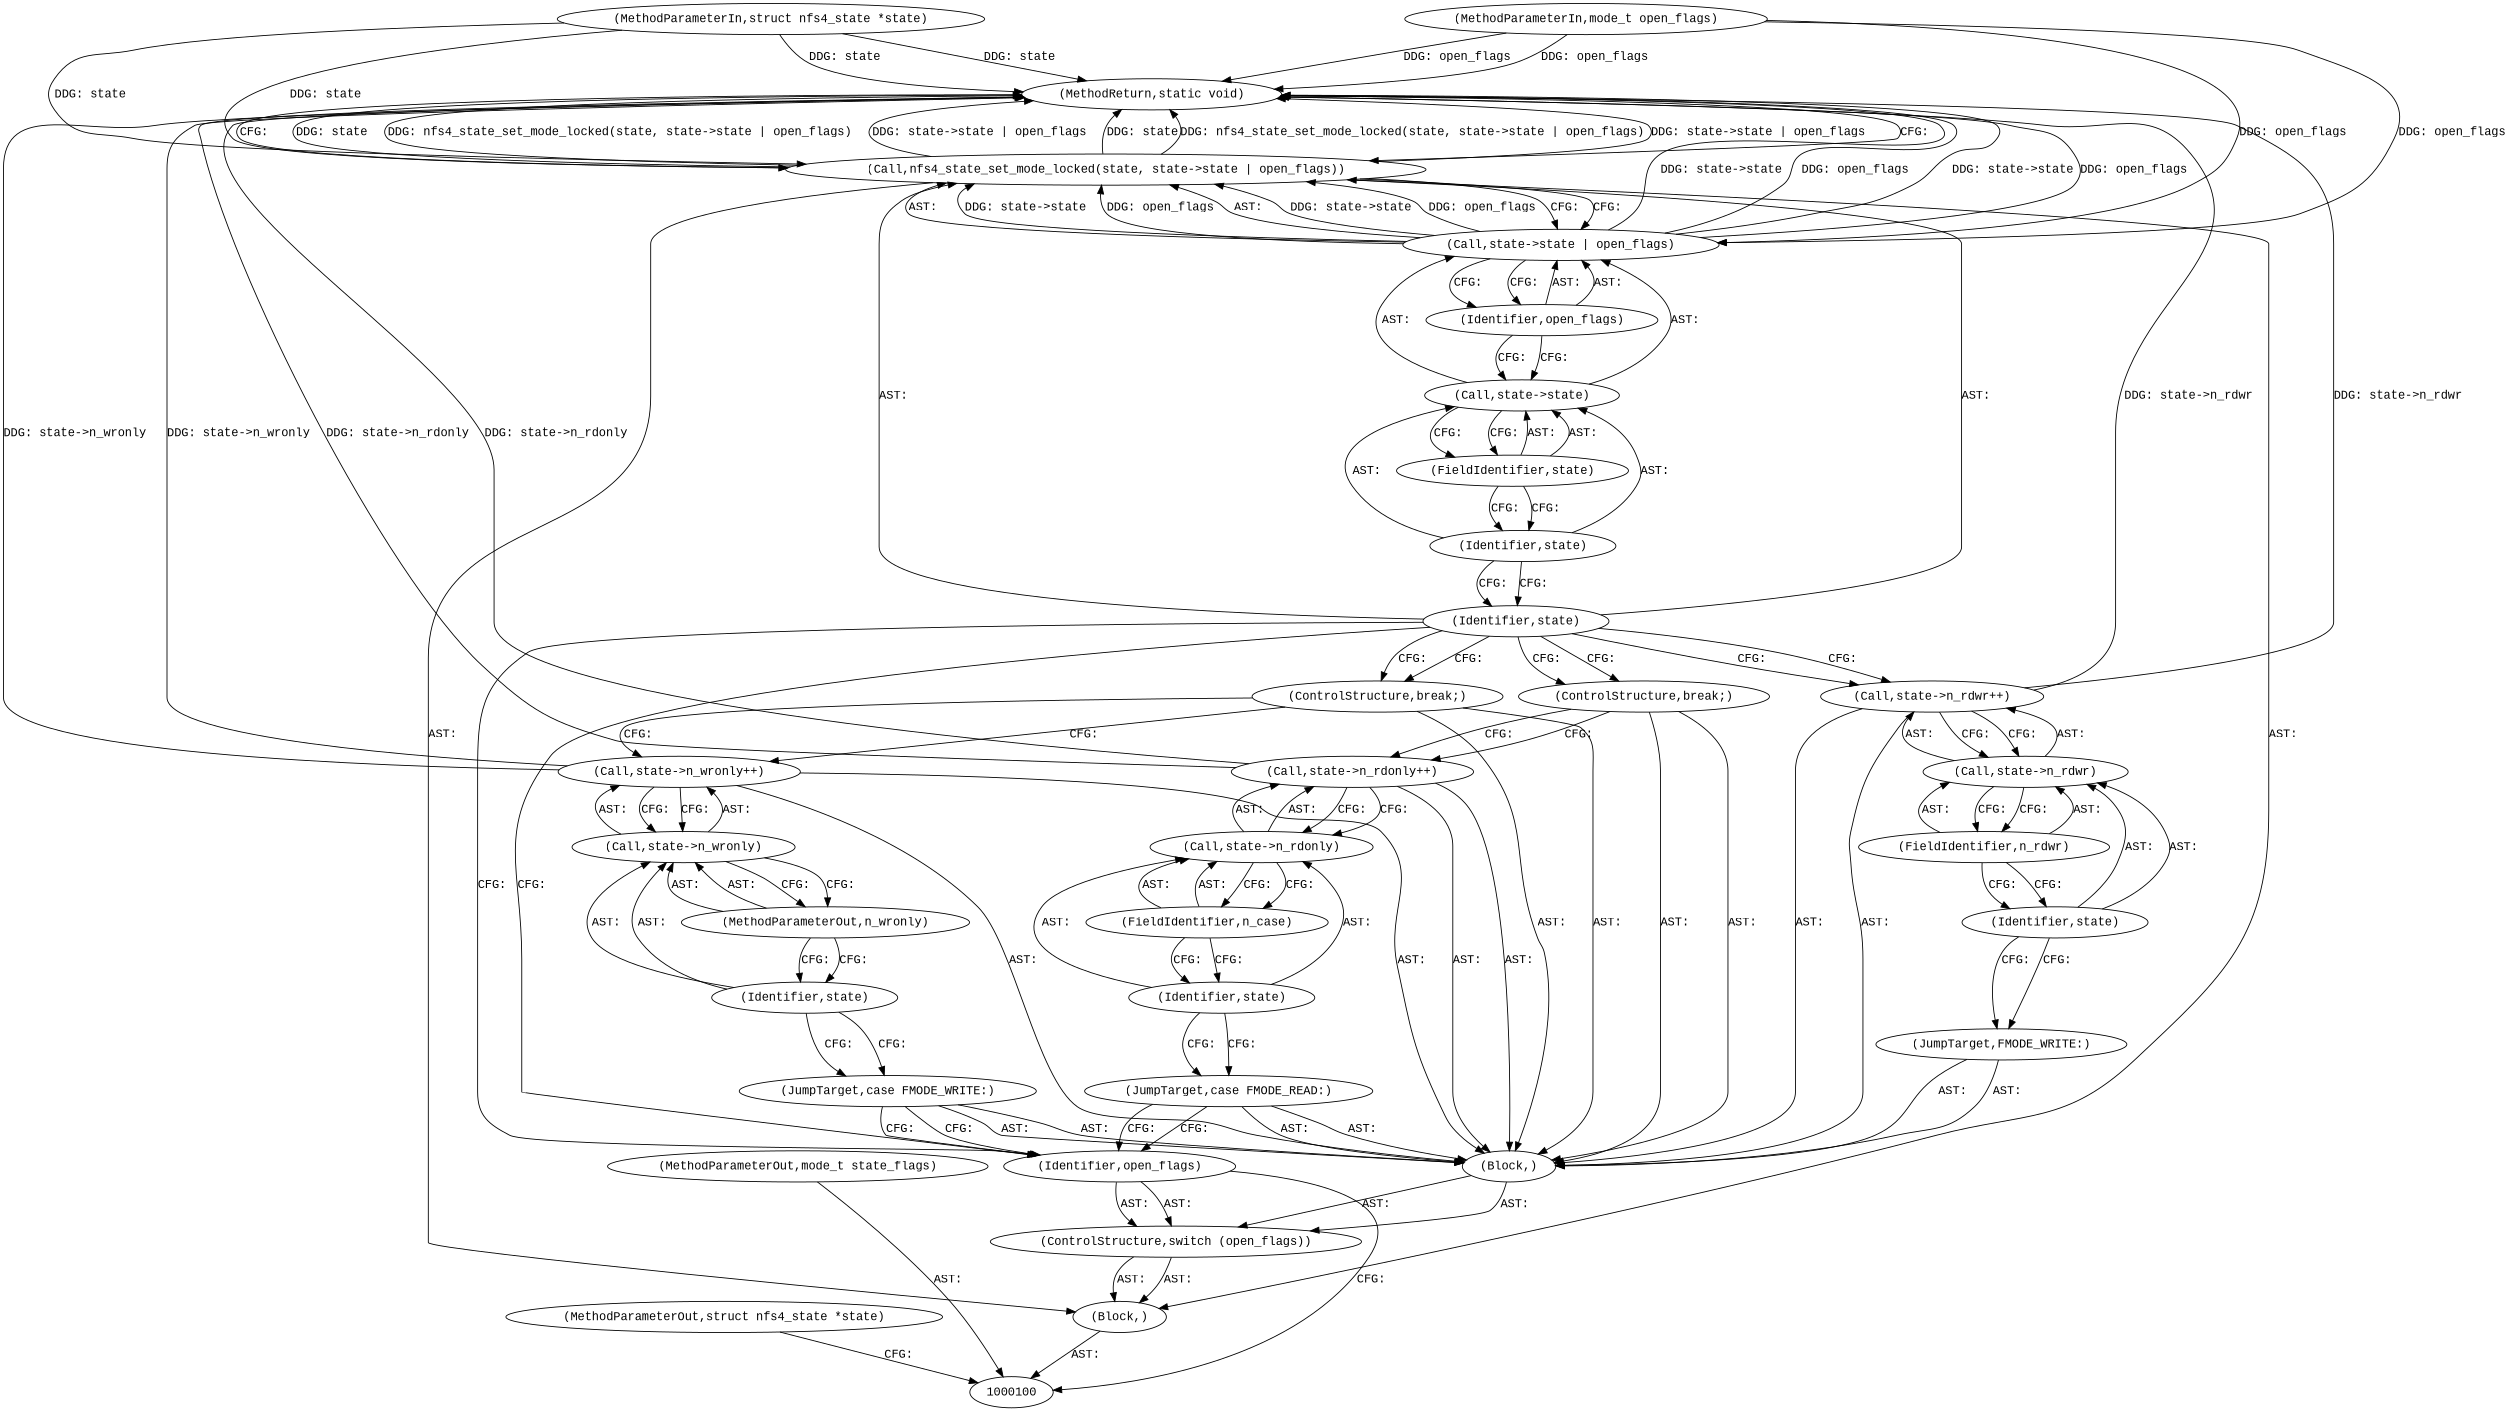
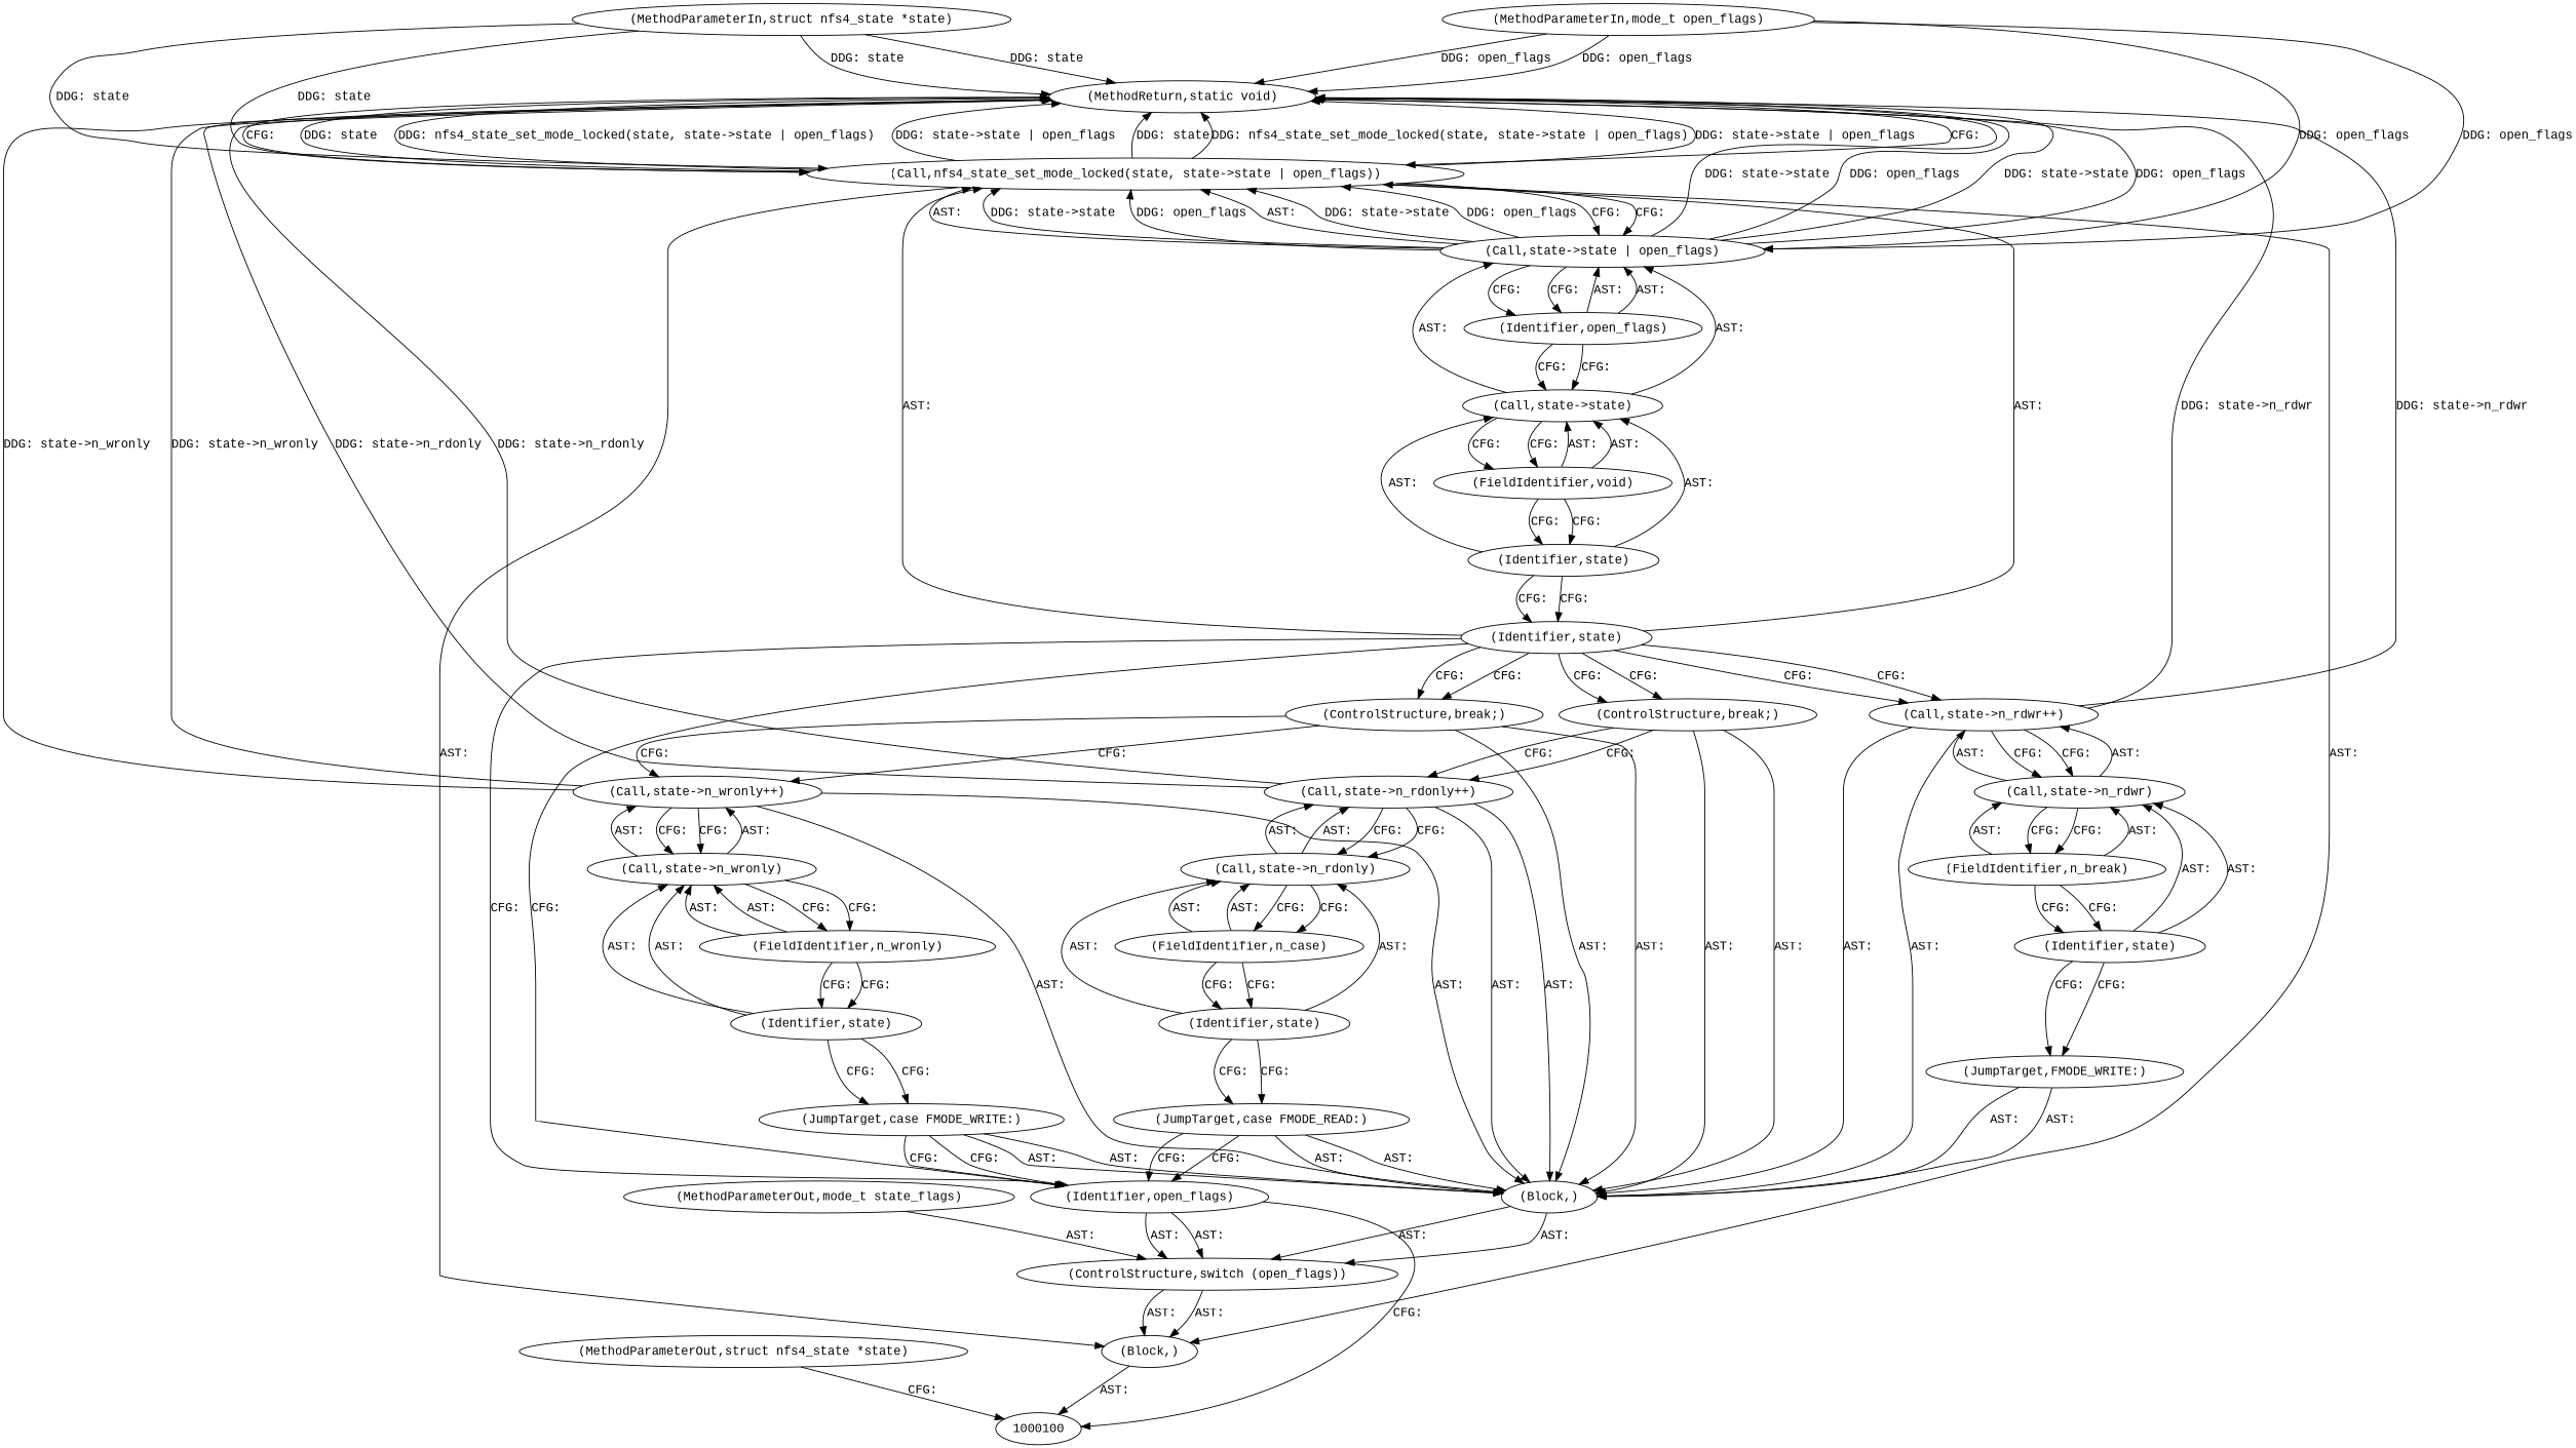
  digraph {
    fontname="Liberation Mono"
    node [fontname="Liberation Mono"]
    edge [fontname="Liberation Mono"]
    n1 [label="(MethodReturn,static void)"]
    n2 [label="(Call,nfs4_state_set_mode_locked(state, state->state | open_flags))"]
    n3 [label="(Call,state->state | open_flags)"]
    n4 [label="(Block,)"]
    n5 [label="(MethodParameterIn,struct nfs4_state *state)"]
    n6 [label="(MethodParameterOut,struct nfs4_state *state)"]
    1000100
    n8 [label="(MethodParameterIn,mode_t open_flags)"]
    n9 [label="(Identifier,open_flags)"]
    n10 [label="(MethodParameterOut,mode_t state_flags)"]
    n11 [label="(JumpTarget,FMODE_WRITE:)"]
    n12 [label="(Block,)"]
    n13 [label="(ControlStructure,switch (open_flags))"]
-   n14 [label="(FieldIdentifier,n_rdwr)"]
+   n14 [label="(FieldIdentifier,n_break)"]
    n15 [label="(Call,state->n_rdwr)"]
    n16 [label="(Identifier,state)"]
    n17 [label="(Call,state->n_rdwr++)"]
    n18 [label="(Identifier,state)"]
    n19 [label="(Identifier,open_flags)"]
    n20 [label="(ControlStructure,break;)"]
    n21 [label="(ControlStructure,break;)"]
    n22 [label="(Call,state->n_wronly++)"]
    n23 [label="(Call,state->n_rdonly++)"]
    n24 [label="(Call,state->state)"]
-   n25 [label="(FieldIdentifier,state)"]
+   n25 [label="(FieldIdentifier,void)"]
    n26 [label="(Identifier,state)"]
    n27 [label="(JumpTarget,case FMODE_WRITE:)"]
-   n28 [label="(MethodParameterOut,n_wronly)"]
+   n28 [label="(FieldIdentifier,n_wronly)"]
    n29 [label="(Call,state->n_wronly)"]
    n30 [label="(Identifier,state)"]
    n31 [label="(JumpTarget,case FMODE_READ:)"]
    n32 [label="(FieldIdentifier,n_case)"]
    n33 [label="(Call,state->n_rdonly)"]
    n34 [label="(Identifier,state)"]
    n1 -> n2 [label="CFG: "]
    n1 -> n2 [label="CFG: "]
    n2 -> n1 [label="DDG: state"]
    n2 -> n1 [label="DDG: nfs4_state_set_mode_locked(state, state->state | open_flags)"]
    n2 -> n1 [label="DDG: state->state | open_flags"]
    n2 -> n1 [label="DDG: state"]
    n2 -> n1 [label="DDG: nfs4_state_set_mode_locked(state, state->state | open_flags)"]
    n2 -> n1 [label="DDG: state->state | open_flags"]
    n2 -> n3 [label="CFG: "]
    n2 -> n3 [label="CFG: "]
    n2 -> n4 [label="AST: "]
    n2 -> n4 [label="AST: "]
    n3 -> n1 [label="DDG: state->state"]
    n3 -> n1 [label="DDG: open_flags"]
    n3 -> n1 [label="DDG: state->state"]
    n3 -> n1 [label="DDG: open_flags"]
    n3 -> n2 [label="AST: "]
    n3 -> n2 [label="DDG: state->state"]
    n3 -> n2 [label="DDG: open_flags"]
    n3 -> n2 [label="AST: "]
    n3 -> n2 [label="DDG: state->state"]
    n3 -> n2 [label="DDG: open_flags"]
    n3 -> n9 [label="CFG: "]
    n3 -> n9 [label="CFG: "]
    n4 -> 1000100 [label="AST: "]
    n5 -> n1 [label="DDG: state"]
    n5 -> n1 [label="DDG: state"]
    n5 -> n2 [label="DDG: state"]
    n5 -> n2 [label="DDG: state"]
    n6 -> 1000100 [label="CFG: "]
    n8 -> n1 [label="DDG: open_flags"]
    n8 -> n1 [label="DDG: open_flags"]
    n8 -> n3 [label="DDG: open_flags"]
    n8 -> n3 [label="DDG: open_flags"]
    n9 -> n3 [label="AST: "]
    n9 -> n3 [label="AST: "]
    n9 -> n24 [label="CFG: "]
    n9 -> n24 [label="CFG: "]
-   n10 -> 1000100 [label="AST: "]
+   n10 -> n13 [label="AST: "]
    n11 -> n12 [label="AST: "]
    n11 -> n12 [label="AST: "]
    n12 -> n13 [label="AST: "]
    n12 -> n13 [label="AST: "]
    n13 -> n4 [label="AST: "]
    n13 -> n4 [label="AST: "]
    n14 -> n15 [label="AST: "]
    n14 -> n15 [label="AST: "]
    n14 -> n16 [label="CFG: "]
    n14 -> n16 [label="CFG: "]
    n15 -> n14 [label="CFG: "]
    n15 -> n14 [label="CFG: "]
    n15 -> n17 [label="AST: "]
    n15 -> n17 [label="AST: "]
    n16 -> n11 [label="CFG: "]
    n16 -> n11 [label="CFG: "]
    n16 -> n15 [label="AST: "]
    n16 -> n15 [label="AST: "]
    n17 -> n1 [label="DDG: state->n_rdwr"]
    n17 -> n1 [label="DDG: state->n_rdwr"]
    n17 -> n12 [label="AST: "]
    n17 -> n12 [label="AST: "]
    n17 -> n15 [label="CFG: "]
    n17 -> n15 [label="CFG: "]
    n18 -> n2 [label="AST: "]
    n18 -> n2 [label="AST: "]
    n18 -> n17 [label="CFG: "]
    n18 -> n17 [label="CFG: "]
    n18 -> n19 [label="CFG: "]
    n18 -> n19 [label="CFG: "]
    n18 -> n20 [label="CFG: "]
    n18 -> n20 [label="CFG: "]
    n18 -> n21 [label="CFG: "]
    n18 -> n21 [label="CFG: "]
    n19 -> 1000100 [label="CFG: "]
    n19 -> n13 [label="AST: "]
    n19 -> n13 [label="AST: "]
    n20 -> n12 [label="AST: "]
    n20 -> n12 [label="AST: "]
    n20 -> n22 [label="CFG: "]
    n20 -> n22 [label="CFG: "]
    n21 -> n12 [label="AST: "]
    n21 -> n12 [label="AST: "]
    n21 -> n23 [label="CFG: "]
    n21 -> n23 [label="CFG: "]
    n22 -> n1 [label="DDG: state->n_wronly"]
    n22 -> n1 [label="DDG: state->n_wronly"]
    n22 -> n12 [label="AST: "]
    n22 -> n12 [label="AST: "]
    n22 -> n29 [label="CFG: "]
    n22 -> n29 [label="CFG: "]
    n23 -> n1 [label="DDG: state->n_rdonly"]
    n23 -> n1 [label="DDG: state->n_rdonly"]
    n23 -> n12 [label="AST: "]
    n23 -> n12 [label="AST: "]
    n23 -> n33 [label="CFG: "]
    n23 -> n33 [label="CFG: "]
    n24 -> n3 [label="AST: "]
    n24 -> n3 [label="AST: "]
    n24 -> n25 [label="CFG: "]
    n24 -> n25 [label="CFG: "]
    n25 -> n24 [label="AST: "]
    n25 -> n24 [label="AST: "]
    n25 -> n26 [label="CFG: "]
    n25 -> n26 [label="CFG: "]
    n26 -> n18 [label="CFG: "]
    n26 -> n18 [label="CFG: "]
    n26 -> n24 [label="AST: "]
    n26 -> n24 [label="AST: "]
    n27 -> n12 [label="AST: "]
    n27 -> n12 [label="AST: "]
    n27 -> n19 [label="CFG: "]
    n27 -> n19 [label="CFG: "]
    n28 -> n29 [label="AST: "]
    n28 -> n29 [label="AST: "]
    n28 -> n30 [label="CFG: "]
    n28 -> n30 [label="CFG: "]
    n29 -> n22 [label="AST: "]
    n29 -> n22 [label="AST: "]
    n29 -> n28 [label="CFG: "]
    n29 -> n28 [label="CFG: "]
    n30 -> n27 [label="CFG: "]
    n30 -> n27 [label="CFG: "]
    n30 -> n29 [label="AST: "]
    n30 -> n29 [label="AST: "]
    n31 -> n12 [label="AST: "]
    n31 -> n12 [label="AST: "]
    n31 -> n19 [label="CFG: "]
    n31 -> n19 [label="CFG: "]
    n32 -> n33 [label="AST: "]
    n32 -> n33 [label="AST: "]
    n32 -> n34 [label="CFG: "]
    n32 -> n34 [label="CFG: "]
    n33 -> n23 [label="AST: "]
    n33 -> n23 [label="AST: "]
    n33 -> n32 [label="CFG: "]
    n33 -> n32 [label="CFG: "]
    n34 -> n31 [label="CFG: "]
    n34 -> n31 [label="CFG: "]
    n34 -> n33 [label="AST: "]
    n34 -> n33 [label="AST: "]
  }
